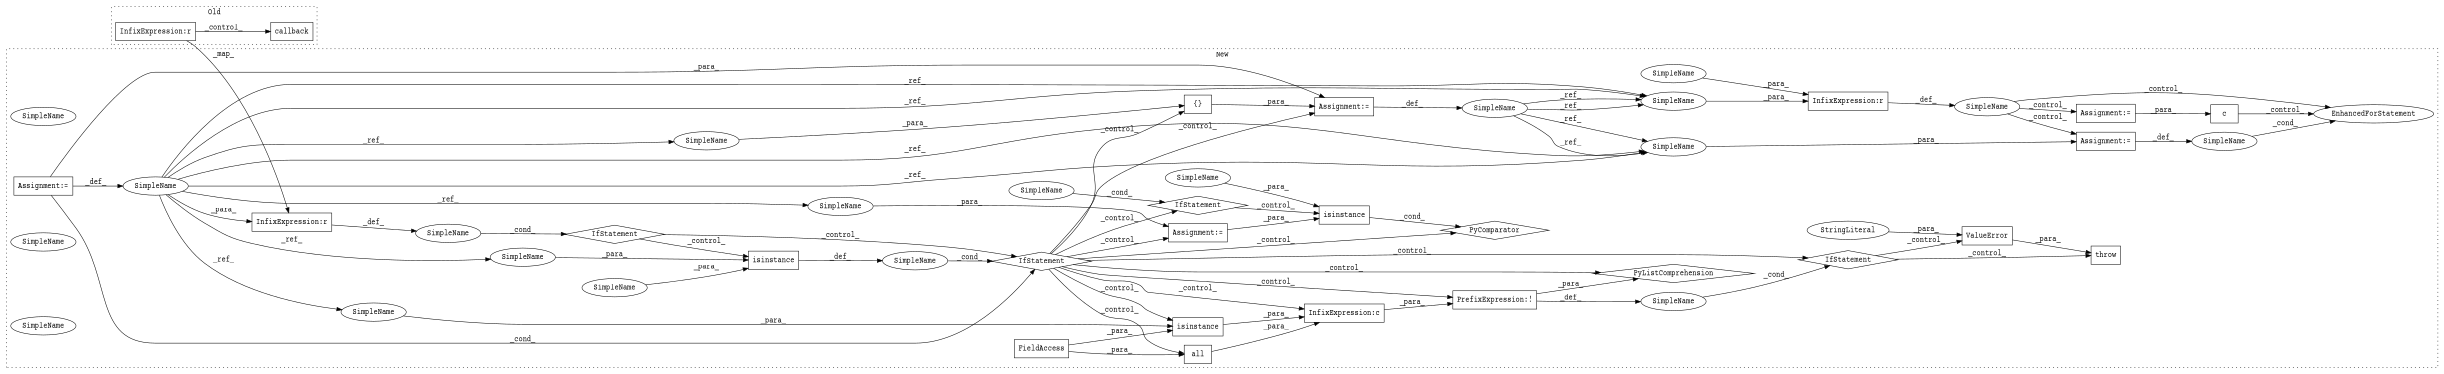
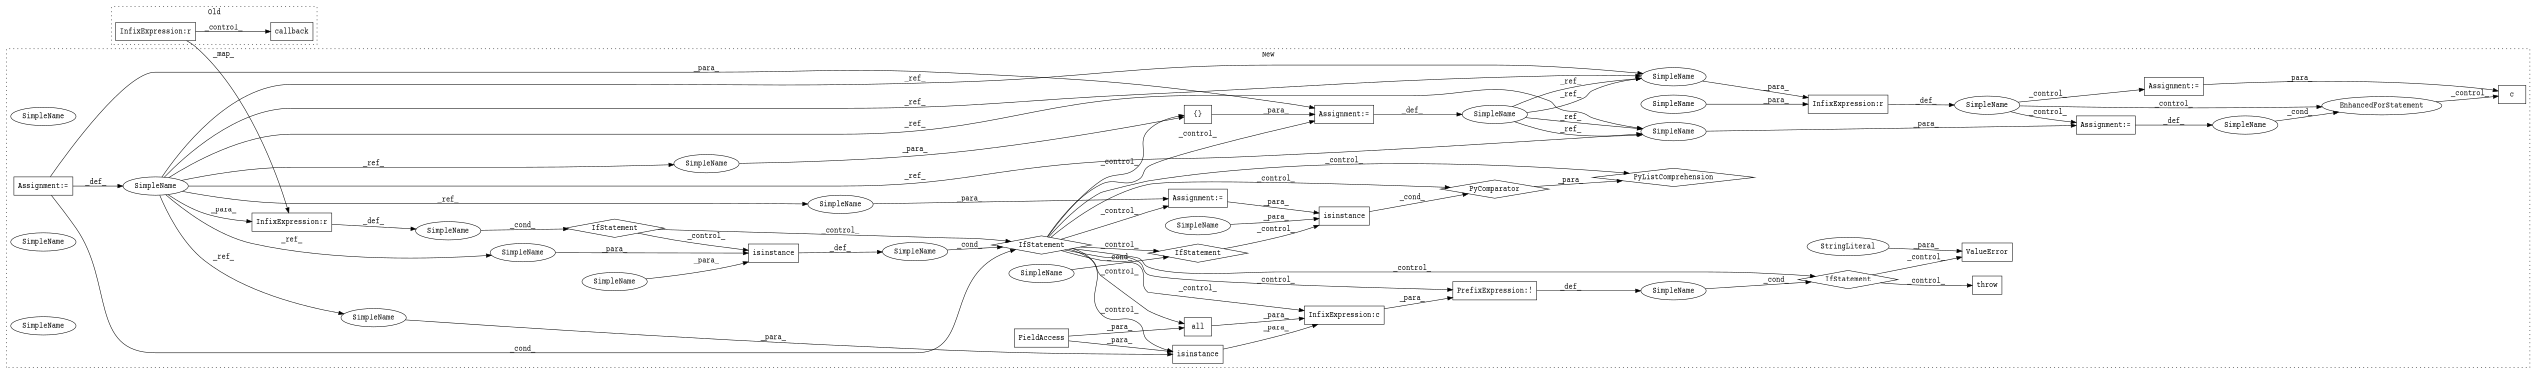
  digraph {
    fontname="Courier Prime"
    rankdir=LR
    node [a=42 fontname="Courier Prime" l=8 shape=ellipse]
    edge [fontname="Courier Prime"]
    n1 [a=32 l="9,1" label=callback s="2061,2104" shape=box]
    n2 [a=27 l=4 label="InfixExpression:r" s=2039 shape=box]
    n3 [a=113 l=24 label=PyComparator s=1247 shape=diamond]
    n4 [a=32 l="17,-5" label=all s="1144,1279" shape=box]
    n5 [a=38 l=1 label="PrefixExpression:!" s=1113 shape=box]
    n6 [a=27 l=4 label="InfixExpression:c" s=1140 shape=box]
    n7 [a=53 l=6 label=throw s=1287 shape=box]
    n8 [label=SimpleName l=""]
    n9 [a=25 l="4,2" label=IfStatement s="1109,1275" shape=diamond]
    n10 [a=32 l="11,1" label=ValueError s="1293,1366" shape=box]
    n11 [a=25 l="4,2" label=IfStatement s="984,1004" shape=diamond]
    n12 [a=4 l="1,1" label="{}" s="1077,1086" shape=box]
    n13 [a=32 l="2,1" label=c s="4737,4747" shape=box]
    n14 [l=1 label=SimpleName s=4711]
    n15 [a=70 l="61,2" label=EnhancedForStatement s="4646,4723"]
    n16 [label=SimpleName l=""]
    n17 [label=SimpleName l=""]
    n18 [label=SimpleName l=""]
    n19 [a=32 l="11,1" label=isinstance s="1018,1046" shape=box]
    n20 [label=SimpleName s=939]
    n21 [a=32 l="11,1" label=isinstance s="1115,1139" shape=box]
    n22 [a=109 l=118 label=PyListComprehension s=1161 shape=diamond]
    n23 [a=32 l="11,1" label=isinstance s="1161,1182" shape=box]
    n24 [a=45 l=62 label=StringLiteral s=1304]
    n25 [a=27 l=4 label="InfixExpression:r" s=4571 shape=box]
    n26 [a=27 l=4 label="InfixExpression:r" s=996 shape=box]
    n27 [a=25 l=24 label=IfStatement s=1247 shape=diamond]
    n28 [a=22 l=4 label=FieldAccess s=1135 shape=box]
    n29 [a=25 l="4,2" label=IfStatement s="1014,1047" shape=diamond]
    n30 [label=SimpleName s=1059]
    n31 [a=7 l="61,2" label="Assignment:=" s="4646,4723" shape=box]
    n32 [l=5 label=SimpleName s=1266]
    n33 [a=7 l=1 label="Assignment:=" s=1067 shape=box]
    n34 [a=7 l=1 label="Assignment:=" s=4599 shape=box]
    n35 [a=7 label="Assignment:=" s=939 shape=box]
    n36 [a=7 l=24 label="Assignment:=" s=1247 shape=box]
    n37 [label=SimpleName s=4563]
    n38 [label=SimpleName s=1078]
    n39 [label=SimpleName s=1254]
    n40 [label=SimpleName s=1029]
    n41 [label=SimpleName s=4715]
    n42 [label=SimpleName s=1126]
    n43 [label=SimpleName s=4563]
    n44 [label=SimpleName s=4715]
    n45 [l=4 label=SimpleName s=4575]
    n46 [label=SimpleName s=1174]
    n47 [label=SimpleName s=1038]
    n48 [l=5 label=SimpleName s=1266]
    subgraph cluster_1 {
      label=Old
      style=dotted
      n1
      n2
    }
    subgraph cluster_2 {
      label=New
      style=dotted
      n3
      n4
      n5
      n6
      n7
      n8
      n9
      n10
      n11
      n12
      n13
      n14
      n15
      n16
      n17
      n18
      n19
      n20
      n21
      n22
      n23
      n24
      n25
      n26
      n27
      n28
      n29
      n30
      n31
      n32
      n33
      n34
      n35
      n36
      n37
      n38
      n39
      n40
      n41
      n42
      n43
      n44
      n45
      n46
      n47
      n48
    }
    n2 -> n1 [label=_control_]
    n2 -> n26 [label=_map_]
-   n5 -> n22 [label=_para_]
+   n3 -> n22 [label=_para_]
    n4 -> n6 [label=_para_]
    n5 -> n8 [label=_def_]
    n6 -> n5 [label=_para_]
    n8 -> n9 [label=_cond_]
    n9 -> n7 [label=_control_]
    n9 -> n10 [label=_control_]
-   n10 -> n7 [label=_para_]
    n11 -> n19 [label=_control_]
    n11 -> n29 [label=_control_]
    n12 -> n33 [label=_para_]
    n14 -> n15 [label=_cond_]
-   n13 -> n15 [label=_control_]
+   n15 -> n13 [label=_control_]
    n16 -> n29 [label=_cond_]
    n17 -> n11 [label=_cond_]
    n18 -> n15 [label=_control_]
    n18 -> n31 [label=_control_]
    n18 -> n34 [label=_control_]
    n19 -> n16 [label=_def_]
    n20 -> n26 [label=_para_]
    n20 -> n38 [label=_ref_]
    n20 -> n39 [label=_ref_]
    n20 -> n40 [label=_ref_]
    n20 -> n42 [label=_ref_]
    n20 -> n43 [label=_ref_]
    n20 -> n43 [label=_ref_]
    n20 -> n44 [label=_ref_]
    n20 -> n44 [label=_ref_]
    n21 -> n6 [label=_para_]
    n23 -> n3 [label=_cond_]
    n24 -> n10 [label=_para_]
    n25 -> n18 [label=_def_]
    n26 -> n17 [label=_def_]
    n27 -> n23 [label=_control_]
    n28 -> n4 [label=_para_]
    n28 -> n21 [label=_para_]
    n29 -> n3 [label=_control_]
    n29 -> n4 [label=_control_]
    n29 -> n5 [label=_control_]
    n29 -> n6 [label=_control_]
    n29 -> n9 [label=_control_]
    n29 -> n12 [label=_control_]
    n29 -> n21 [label=_control_]
    n29 -> n22 [label=_control_]
    n29 -> n27 [label=_control_]
    n29 -> n33 [label=_control_]
    n29 -> n36 [label=_control_]
    n30 -> n43 [label=_ref_]
    n30 -> n43 [label=_ref_]
    n30 -> n44 [label=_ref_]
    n30 -> n44 [label=_ref_]
    n31 -> n14 [label=_def_]
    n33 -> n30 [label=_def_]
    n34 -> n13 [label=_para_]
    n35 -> n20 [label=_def_]
    n35 -> n29 [label=_cond_]
    n35 -> n33 [label=_para_]
    n36 -> n23 [label=_para_]
    n38 -> n12 [label=_para_]
    n39 -> n36 [label=_para_]
    n40 -> n19 [label=_para_]
    n42 -> n21 [label=_para_]
    n43 -> n25 [label=_para_]
    n44 -> n31 [label=_para_]
    n45 -> n25 [label=_para_]
    n46 -> n23 [label=_para_]
    n47 -> n19 [label=_para_]
    n48 -> n27 [label=_cond_]
  }
